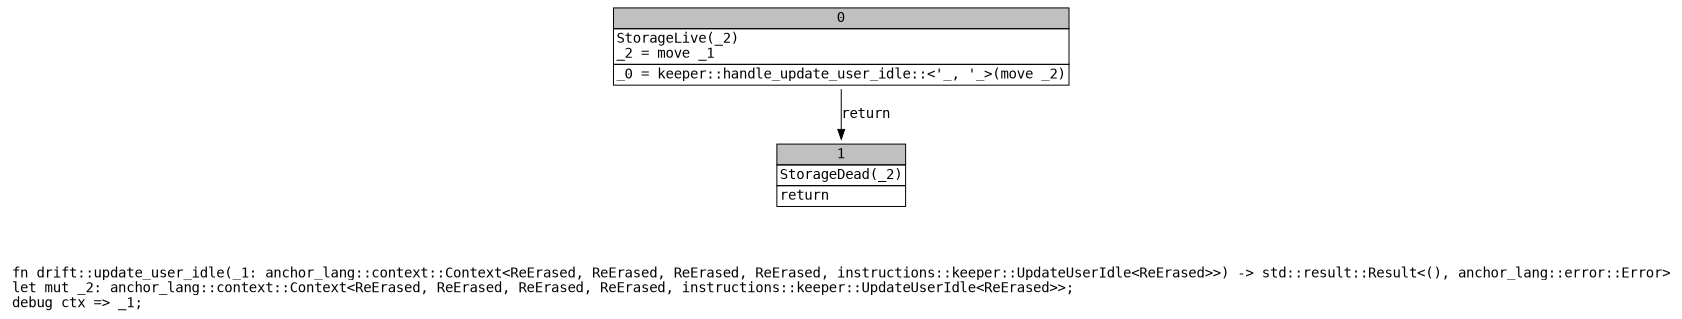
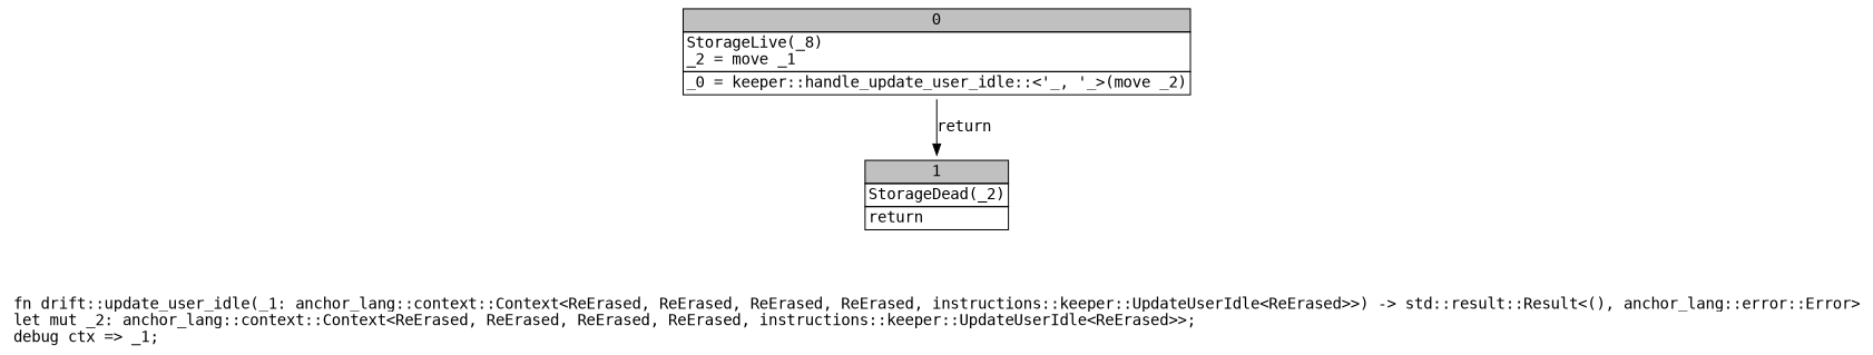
  digraph {
    fontname="DejaVu Sans Mono"
    label=<fn drift::update_user_idle(_1: anchor_lang::context::Context&lt;ReErased, ReErased, ReErased, ReErased, instructions::keeper::UpdateUserIdle&lt;ReErased&gt;&gt;) -&gt; std::result::Result&lt;(), anchor_lang::error::Error&gt;<br align="left"/>let mut _2: anchor_lang::context::Context&lt;ReErased, ReErased, ReErased, ReErased, instructions::keeper::UpdateUserIdle&lt;ReErased&gt;&gt;;<br align="left"/>debug ctx =&gt; _1;<br align="left"/>>
    node [fontname="DejaVu Sans Mono" shape=none]
-   n1 [label=<<table border="0" cellborder="1" cellspacing="0"><tr><td bgcolor="gray" align="center" colspan="1">0</td></tr><tr><td align="left" balign="left">StorageLive(_2)<br/>_2 = move _1<br/></td></tr><tr><td align="left">_0 = keeper::handle_update_user_idle::&lt;'_, '_&gt;(move _2)</td></tr></table>>]
+   n1 [label=<<table border="0" cellborder="1" cellspacing="0"><tr><td bgcolor="gray" align="center" colspan="1">0</td></tr><tr><td align="left" balign="left">StorageLive(_8)<br/>_2 = move _1<br/></td></tr><tr><td align="left">_0 = keeper::handle_update_user_idle::&lt;'_, '_&gt;(move _2)</td></tr></table>>]
    n2 [label=<<table border="0" cellborder="1" cellspacing="0"><tr><td bgcolor="gray" align="center" colspan="1">1</td></tr><tr><td align="left" balign="left">StorageDead(_2)<br/></td></tr><tr><td align="left">return</td></tr></table>>]
    n1 -> n2 [fontname="DejaVu Sans Mono" label=return]
  }
